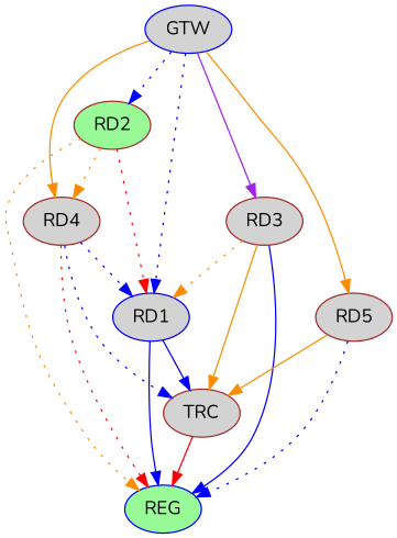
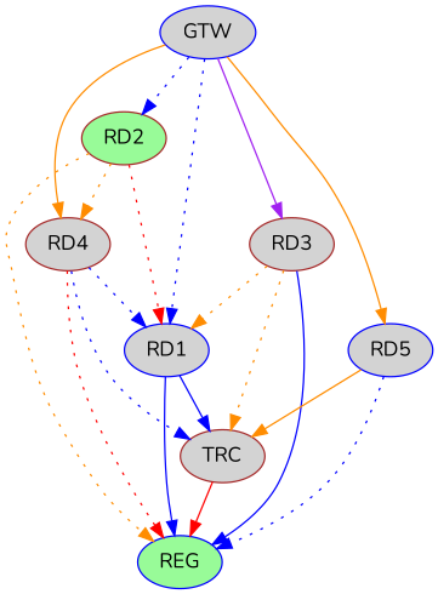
  strict digraph {
    fontname=Nunito
    node [color=blue fillcolor=lightgrey fontname=Nunito style=filled]
    edge [color=blue fontname=Nunito style=dotted]
    n1 [label=RD1]
    n2 [fillcolor=palegreen label=REG]
    n3 [color=brown label=TRC]
    n4 [color=brown fillcolor=palegreen label=RD2]
    n5 [color=brown label=RD4]
    n6 [color=brown label=RD3]
-   n7 [color=brown label=RD5]
+   n7 [label=RD5]
    n8 [label=GTW]
    n1 -> n2 [style=solid]
    n1 -> n3 [style=solid]
    n3 -> n2 [color=red style=solid]
    n4 -> n1 [color=red]
    n4 -> n2 [color=darkorange]
    n4 -> n5 [color=darkorange]
    n5 -> n1
    n5 -> n2 [color=red]
    n5 -> n3
    n6 -> n1 [color=darkorange]
    n6 -> n2 [style=solid]
-   n6 -> n3 [color=darkorange style=solid]
+   n6 -> n3 [color=darkorange]
    n7 -> n2
    n7 -> n3 [color=darkorange style=solid]
    n8 -> n1
    n8 -> n4
    n8 -> n5 [color=darkorange style=solid]
    n8 -> n6 [color=purple style=solid]
    n8 -> n7 [color=darkorange style=solid]
  }
